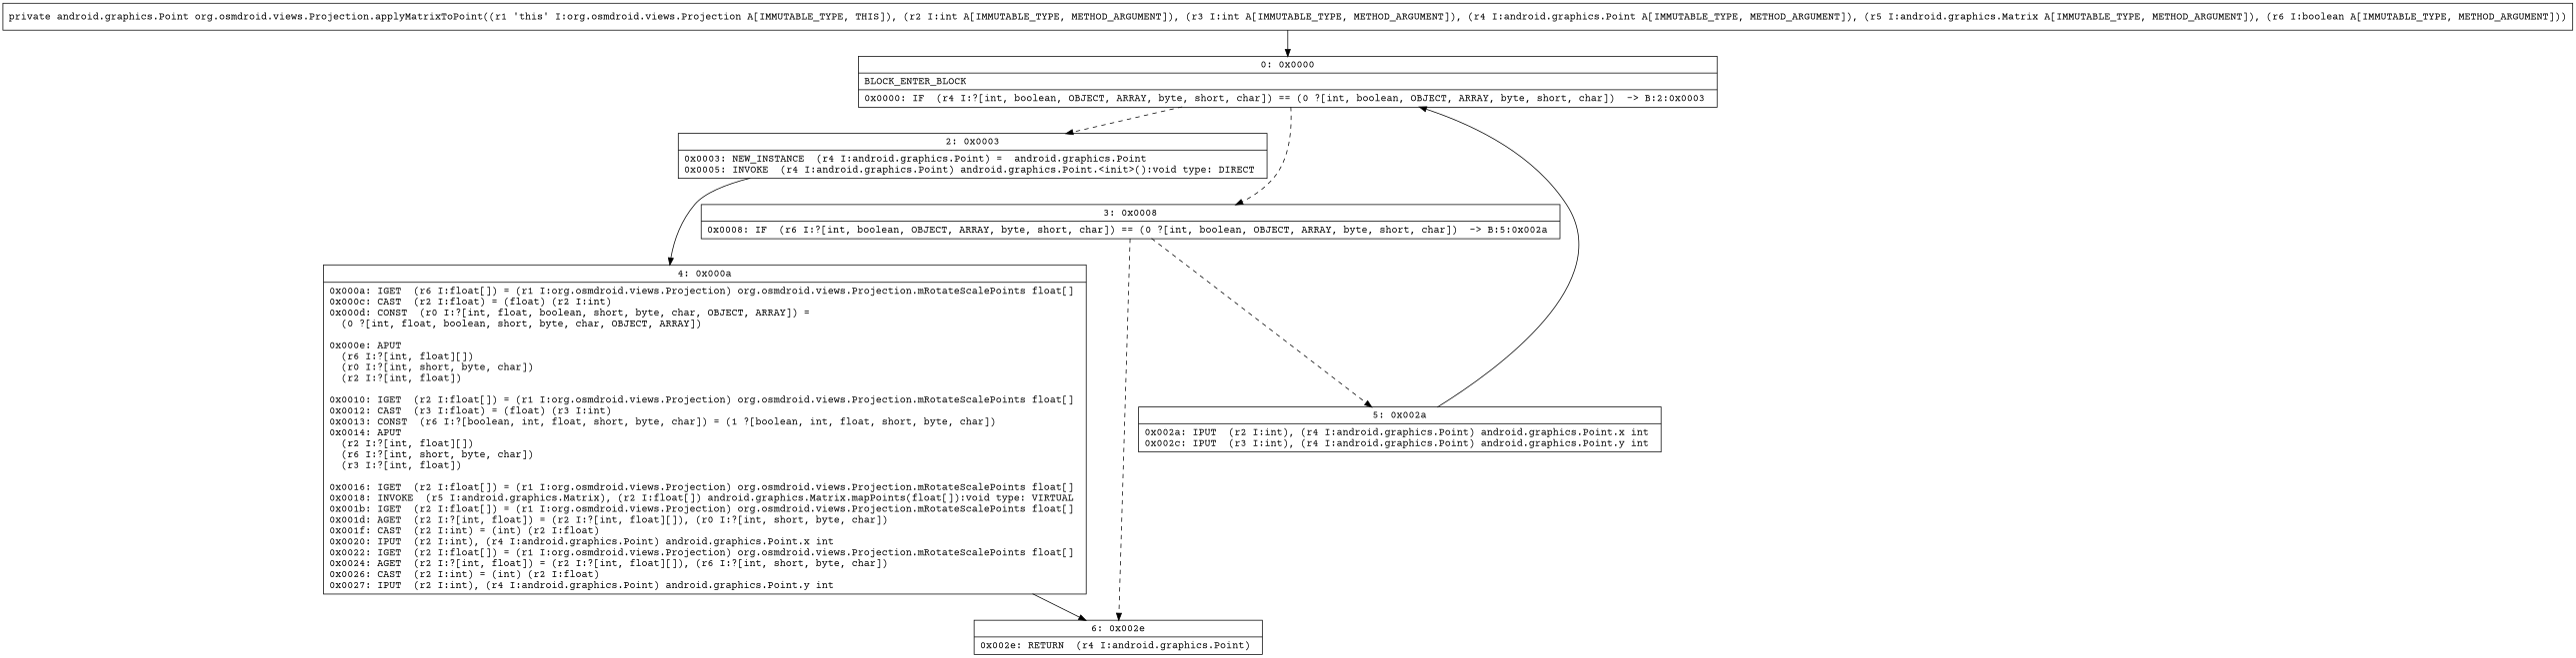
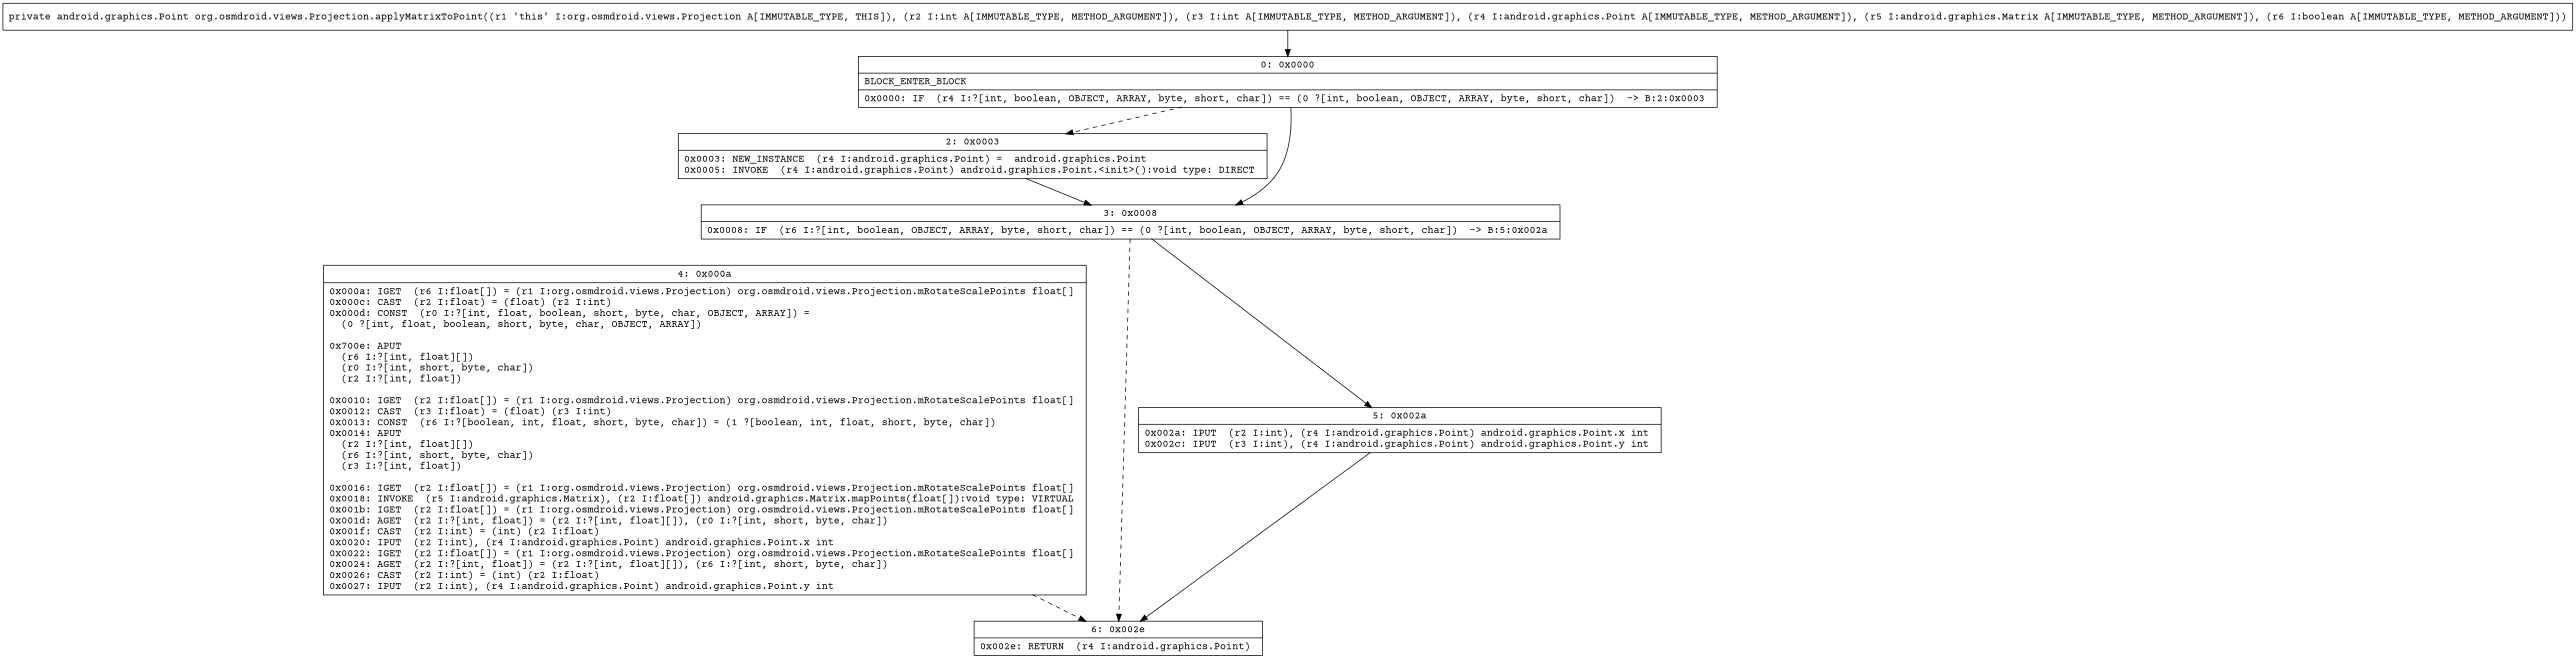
  digraph {
    fontname="Courier Prime"
    node [fontname="Courier Prime" shape=record]
    edge [fontname="Courier Prime"]
    n1 [label="{0\:\ 0x0000|BLOCK_ENTER_BLOCK\l|0x0000: IF  (r4 I:?[int, boolean, OBJECT, ARRAY, byte, short, char]) == (0 ?[int, boolean, OBJECT, ARRAY, byte, short, char])  \-\> B:2:0x0003 \l}"]
    n2 [label="{2\:\ 0x0003|0x0003: NEW_INSTANCE  (r4 I:android.graphics.Point) =  android.graphics.Point \l0x0005: INVOKE  (r4 I:android.graphics.Point) android.graphics.Point.\<init\>():void type: DIRECT \l}"]
    n3 [label="{3\:\ 0x0008|0x0008: IF  (r6 I:?[int, boolean, OBJECT, ARRAY, byte, short, char]) == (0 ?[int, boolean, OBJECT, ARRAY, byte, short, char])  \-\> B:5:0x002a \l}"]
    n4 [label="{5\:\ 0x002a|0x002a: IPUT  (r2 I:int), (r4 I:android.graphics.Point) android.graphics.Point.x int \l0x002c: IPUT  (r3 I:int), (r4 I:android.graphics.Point) android.graphics.Point.y int \l}"]
    n5 [label="{6\:\ 0x002e|0x002e: RETURN  (r4 I:android.graphics.Point) \l}"]
-   n6 [label="{4\:\ 0x000a|0x000a: IGET  (r6 I:float[]) = (r1 I:org.osmdroid.views.Projection) org.osmdroid.views.Projection.mRotateScalePoints float[] \l0x000c: CAST  (r2 I:float) = (float) (r2 I:int) \l0x000d: CONST  (r0 I:?[int, float, boolean, short, byte, char, OBJECT, ARRAY]) = \l  (0 ?[int, float, boolean, short, byte, char, OBJECT, ARRAY])\l \l0x000e: APUT  \l  (r6 I:?[int, float][])\l  (r0 I:?[int, short, byte, char])\l  (r2 I:?[int, float])\l \l0x0010: IGET  (r2 I:float[]) = (r1 I:org.osmdroid.views.Projection) org.osmdroid.views.Projection.mRotateScalePoints float[] \l0x0012: CAST  (r3 I:float) = (float) (r3 I:int) \l0x0013: CONST  (r6 I:?[boolean, int, float, short, byte, char]) = (1 ?[boolean, int, float, short, byte, char]) \l0x0014: APUT  \l  (r2 I:?[int, float][])\l  (r6 I:?[int, short, byte, char])\l  (r3 I:?[int, float])\l \l0x0016: IGET  (r2 I:float[]) = (r1 I:org.osmdroid.views.Projection) org.osmdroid.views.Projection.mRotateScalePoints float[] \l0x0018: INVOKE  (r5 I:android.graphics.Matrix), (r2 I:float[]) android.graphics.Matrix.mapPoints(float[]):void type: VIRTUAL \l0x001b: IGET  (r2 I:float[]) = (r1 I:org.osmdroid.views.Projection) org.osmdroid.views.Projection.mRotateScalePoints float[] \l0x001d: AGET  (r2 I:?[int, float]) = (r2 I:?[int, float][]), (r0 I:?[int, short, byte, char]) \l0x001f: CAST  (r2 I:int) = (int) (r2 I:float) \l0x0020: IPUT  (r2 I:int), (r4 I:android.graphics.Point) android.graphics.Point.x int \l0x0022: IGET  (r2 I:float[]) = (r1 I:org.osmdroid.views.Projection) org.osmdroid.views.Projection.mRotateScalePoints float[] \l0x0024: AGET  (r2 I:?[int, float]) = (r2 I:?[int, float][]), (r6 I:?[int, short, byte, char]) \l0x0026: CAST  (r2 I:int) = (int) (r2 I:float) \l0x0027: IPUT  (r2 I:int), (r4 I:android.graphics.Point) android.graphics.Point.y int \l}"]
+   n6 [label="{4\:\ 0x000a|0x000a: IGET  (r6 I:float[]) = (r1 I:org.osmdroid.views.Projection) org.osmdroid.views.Projection.mRotateScalePoints float[] \l0x000c: CAST  (r2 I:float) = (float) (r2 I:int) \l0x000d: CONST  (r0 I:?[int, float, boolean, short, byte, char, OBJECT, ARRAY]) = \l  (0 ?[int, float, boolean, short, byte, char, OBJECT, ARRAY])\l \l0x700e: APUT  \l  (r6 I:?[int, float][])\l  (r0 I:?[int, short, byte, char])\l  (r2 I:?[int, float])\l \l0x0010: IGET  (r2 I:float[]) = (r1 I:org.osmdroid.views.Projection) org.osmdroid.views.Projection.mRotateScalePoints float[] \l0x0012: CAST  (r3 I:float) = (float) (r3 I:int) \l0x0013: CONST  (r6 I:?[boolean, int, float, short, byte, char]) = (1 ?[boolean, int, float, short, byte, char]) \l0x0014: APUT  \l  (r2 I:?[int, float][])\l  (r6 I:?[int, short, byte, char])\l  (r3 I:?[int, float])\l \l0x0016: IGET  (r2 I:float[]) = (r1 I:org.osmdroid.views.Projection) org.osmdroid.views.Projection.mRotateScalePoints float[] \l0x0018: INVOKE  (r5 I:android.graphics.Matrix), (r2 I:float[]) android.graphics.Matrix.mapPoints(float[]):void type: VIRTUAL \l0x001b: IGET  (r2 I:float[]) = (r1 I:org.osmdroid.views.Projection) org.osmdroid.views.Projection.mRotateScalePoints float[] \l0x001d: AGET  (r2 I:?[int, float]) = (r2 I:?[int, float][]), (r0 I:?[int, short, byte, char]) \l0x001f: CAST  (r2 I:int) = (int) (r2 I:float) \l0x0020: IPUT  (r2 I:int), (r4 I:android.graphics.Point) android.graphics.Point.x int \l0x0022: IGET  (r2 I:float[]) = (r1 I:org.osmdroid.views.Projection) org.osmdroid.views.Projection.mRotateScalePoints float[] \l0x0024: AGET  (r2 I:?[int, float]) = (r2 I:?[int, float][]), (r6 I:?[int, short, byte, char]) \l0x0026: CAST  (r2 I:int) = (int) (r2 I:float) \l0x0027: IPUT  (r2 I:int), (r4 I:android.graphics.Point) android.graphics.Point.y int \l}"]
    n7 [label="{private android.graphics.Point org.osmdroid.views.Projection.applyMatrixToPoint((r1 'this' I:org.osmdroid.views.Projection A[IMMUTABLE_TYPE, THIS]), (r2 I:int A[IMMUTABLE_TYPE, METHOD_ARGUMENT]), (r3 I:int A[IMMUTABLE_TYPE, METHOD_ARGUMENT]), (r4 I:android.graphics.Point A[IMMUTABLE_TYPE, METHOD_ARGUMENT]), (r5 I:android.graphics.Matrix A[IMMUTABLE_TYPE, METHOD_ARGUMENT]), (r6 I:boolean A[IMMUTABLE_TYPE, METHOD_ARGUMENT])) }"]
    n1 -> n2 [style=dashed]
-   n1 -> n3 [style=dashed]
-   n2 -> n6
-   n3 -> n4 [style=dashed]
+   n1 -> n3 [style=solid]
+   n2 -> n3
+   n3 -> n4
    n3 -> n5 [style=dashed]
-   n4 -> n1
-   n6 -> n5
+   n4 -> n5
+   n6 -> n5 [style=dashed]
    n7 -> n1
  }
